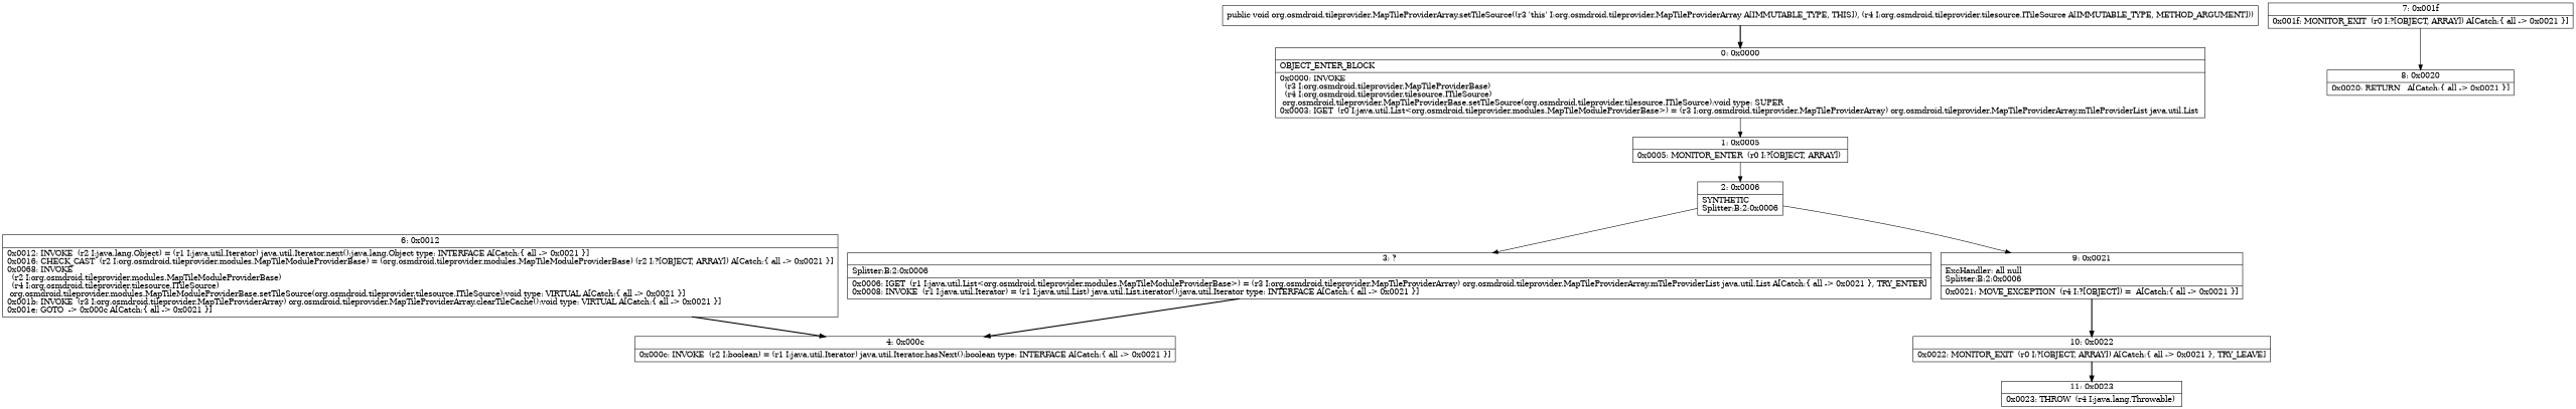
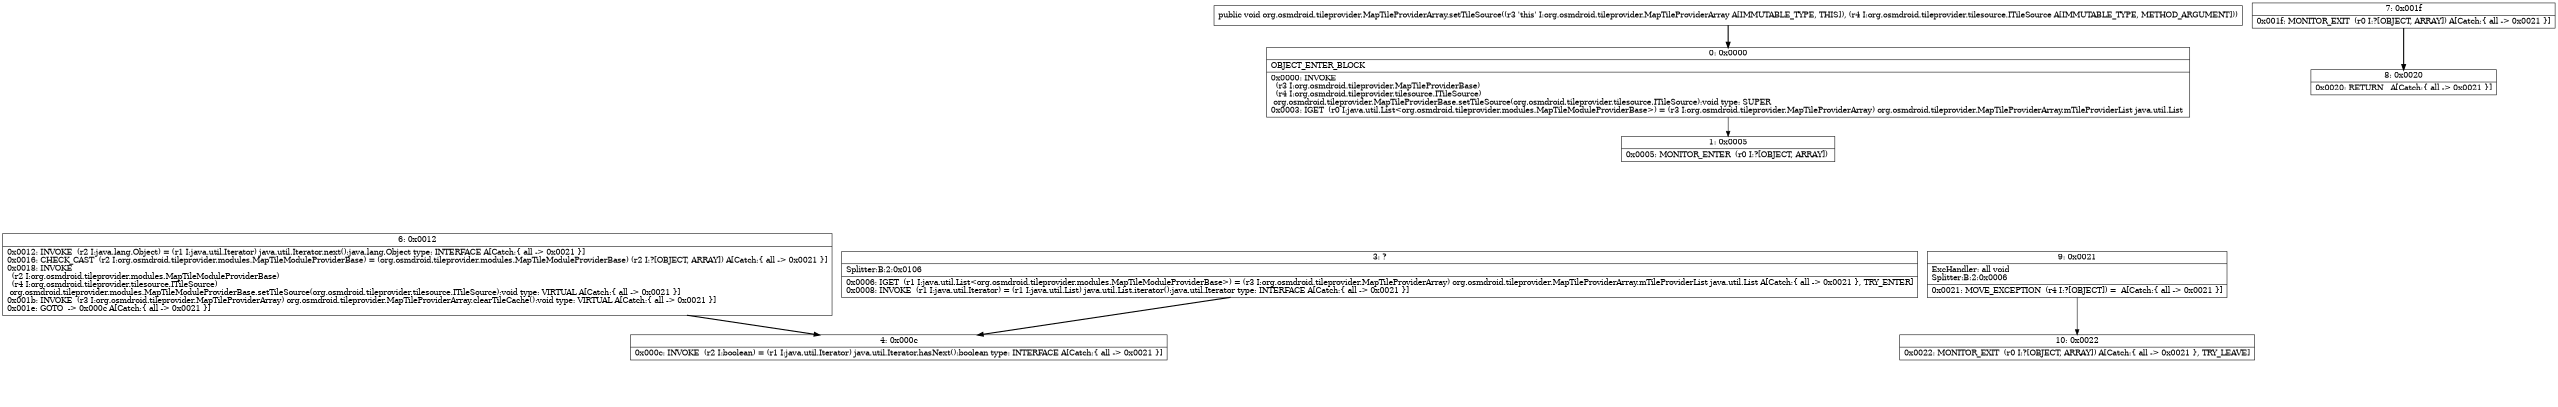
  digraph {
    node [shape=record]
    edge [style=solid]
    n1 [label="{0\:\ 0x0000|OBJECT_ENTER_BLOCK\l|0x0000: INVOKE  \l  (r3 I:org.osmdroid.tileprovider.MapTileProviderBase)\l  (r4 I:org.osmdroid.tileprovider.tilesource.ITileSource)\l org.osmdroid.tileprovider.MapTileProviderBase.setTileSource(org.osmdroid.tileprovider.tilesource.ITileSource):void type: SUPER \l0x0003: IGET  (r0 I:java.util.List\<org.osmdroid.tileprovider.modules.MapTileModuleProviderBase\>) = (r3 I:org.osmdroid.tileprovider.MapTileProviderArray) org.osmdroid.tileprovider.MapTileProviderArray.mTileProviderList java.util.List \l}"]
    n2 [label="{1\:\ 0x0005|0x0005: MONITOR_ENTER  (r0 I:?[OBJECT, ARRAY]) \l}"]
-   n3 [label="{2\:\ 0x0006|SYNTHETIC\lSplitter:B:2:0x0006\l}"]
-   n4 [label="{3\:\ ?|Splitter:B:2:0x0006\l|0x0006: IGET  (r1 I:java.util.List\<org.osmdroid.tileprovider.modules.MapTileModuleProviderBase\>) = (r3 I:org.osmdroid.tileprovider.MapTileProviderArray) org.osmdroid.tileprovider.MapTileProviderArray.mTileProviderList java.util.List A[Catch:\{ all \-\> 0x0021 \}, TRY_ENTER]\l0x0008: INVOKE  (r1 I:java.util.Iterator) = (r1 I:java.util.List) java.util.List.iterator():java.util.Iterator type: INTERFACE A[Catch:\{ all \-\> 0x0021 \}]\l}"]
-   n5 [label="{9\:\ 0x0021|ExcHandler: all null\lSplitter:B:2:0x0006\l|0x0021: MOVE_EXCEPTION  (r4 I:?[OBJECT]) =  A[Catch:\{ all \-\> 0x0021 \}]\l}"]
+   n4 [label="{3\:\ ?|Splitter:B:2:0x0106\l|0x0006: IGET  (r1 I:java.util.List\<org.osmdroid.tileprovider.modules.MapTileModuleProviderBase\>) = (r3 I:org.osmdroid.tileprovider.MapTileProviderArray) org.osmdroid.tileprovider.MapTileProviderArray.mTileProviderList java.util.List A[Catch:\{ all \-\> 0x0021 \}, TRY_ENTER]\l0x0008: INVOKE  (r1 I:java.util.Iterator) = (r1 I:java.util.List) java.util.List.iterator():java.util.Iterator type: INTERFACE A[Catch:\{ all \-\> 0x0021 \}]\l}"]
+   n5 [label="{9\:\ 0x0021|ExcHandler: all void\lSplitter:B:2:0x0006\l|0x0021: MOVE_EXCEPTION  (r4 I:?[OBJECT]) =  A[Catch:\{ all \-\> 0x0021 \}]\l}"]
    n6 [label="{4\:\ 0x000c|0x000c: INVOKE  (r2 I:boolean) = (r1 I:java.util.Iterator) java.util.Iterator.hasNext():boolean type: INTERFACE A[Catch:\{ all \-\> 0x0021 \}]\l}"]
    n7 [label="{10\:\ 0x0022|0x0022: MONITOR_EXIT  (r0 I:?[OBJECT, ARRAY]) A[Catch:\{ all \-\> 0x0021 \}, TRY_LEAVE]\l}"]
-   n8 [label="{6\:\ 0x0012|0x0012: INVOKE  (r2 I:java.lang.Object) = (r1 I:java.util.Iterator) java.util.Iterator.next():java.lang.Object type: INTERFACE A[Catch:\{ all \-\> 0x0021 \}]\l0x0016: CHECK_CAST  (r2 I:org.osmdroid.tileprovider.modules.MapTileModuleProviderBase) = (org.osmdroid.tileprovider.modules.MapTileModuleProviderBase) (r2 I:?[OBJECT, ARRAY]) A[Catch:\{ all \-\> 0x0021 \}]\l0x0068: INVOKE  \l  (r2 I:org.osmdroid.tileprovider.modules.MapTileModuleProviderBase)\l  (r4 I:org.osmdroid.tileprovider.tilesource.ITileSource)\l org.osmdroid.tileprovider.modules.MapTileModuleProviderBase.setTileSource(org.osmdroid.tileprovider.tilesource.ITileSource):void type: VIRTUAL A[Catch:\{ all \-\> 0x0021 \}]\l0x001b: INVOKE  (r3 I:org.osmdroid.tileprovider.MapTileProviderArray) org.osmdroid.tileprovider.MapTileProviderArray.clearTileCache():void type: VIRTUAL A[Catch:\{ all \-\> 0x0021 \}]\l0x001e: GOTO  \-\> 0x000c A[Catch:\{ all \-\> 0x0021 \}]\l}"]
+   n8 [label="{6\:\ 0x0012|0x0012: INVOKE  (r2 I:java.lang.Object) = (r1 I:java.util.Iterator) java.util.Iterator.next():java.lang.Object type: INTERFACE A[Catch:\{ all \-\> 0x0021 \}]\l0x0016: CHECK_CAST  (r2 I:org.osmdroid.tileprovider.modules.MapTileModuleProviderBase) = (org.osmdroid.tileprovider.modules.MapTileModuleProviderBase) (r2 I:?[OBJECT, ARRAY]) A[Catch:\{ all \-\> 0x0021 \}]\l0x0018: INVOKE  \l  (r2 I:org.osmdroid.tileprovider.modules.MapTileModuleProviderBase)\l  (r4 I:org.osmdroid.tileprovider.tilesource.ITileSource)\l org.osmdroid.tileprovider.modules.MapTileModuleProviderBase.setTileSource(org.osmdroid.tileprovider.tilesource.ITileSource):void type: VIRTUAL A[Catch:\{ all \-\> 0x0021 \}]\l0x001b: INVOKE  (r3 I:org.osmdroid.tileprovider.MapTileProviderArray) org.osmdroid.tileprovider.MapTileProviderArray.clearTileCache():void type: VIRTUAL A[Catch:\{ all \-\> 0x0021 \}]\l0x001e: GOTO  \-\> 0x000c A[Catch:\{ all \-\> 0x0021 \}]\l}"]
    n9 [label="{7\:\ 0x001f|0x001f: MONITOR_EXIT  (r0 I:?[OBJECT, ARRAY]) A[Catch:\{ all \-\> 0x0021 \}]\l}"]
    n10 [label="{8\:\ 0x0020|0x0020: RETURN   A[Catch:\{ all \-\> 0x0021 \}]\l}"]
-   n11 [label="{11\:\ 0x0023|0x0023: THROW  (r4 I:java.lang.Throwable) \l}"]
    n12 [label="{public void org.osmdroid.tileprovider.MapTileProviderArray.setTileSource((r3 'this' I:org.osmdroid.tileprovider.MapTileProviderArray A[IMMUTABLE_TYPE, THIS]), (r4 I:org.osmdroid.tileprovider.tilesource.ITileSource A[IMMUTABLE_TYPE, METHOD_ARGUMENT])) }"]
    n1 -> n2
-   n2 -> n3
-   n3 -> n4
-   n3 -> n5
    n4 -> n6 [style=bold]
-   n5 -> n7 [style=bold]
-   n7 -> n11 [style=bold]
+   n5 -> n7
    n8 -> n6 [style=bold]
-   n9 -> n10
+   n9 -> n10 [style=bold]
    n12 -> n1 [style=bold]
  }
